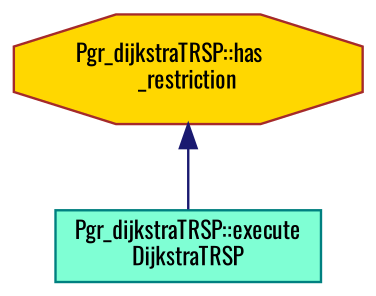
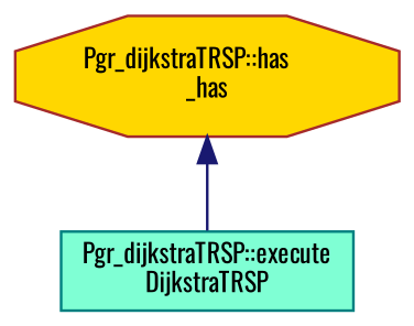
  digraph {
    rankdir=TB
    fontname=Oswald
    node [fontname=Oswald fontsize=10 style=filled]
-   n1 [color=brown fillcolor=gold fontcolor=black height=0.2 label="Pgr_dijkstraTRSP::has\l_restriction" shape=octagon width=0.4]
+   n1 [color=brown fillcolor=gold fontcolor=black height=0.2 label="Pgr_dijkstraTRSP::has\l_has" shape=octagon width=0.4]
    n2 [color=teal fillcolor=aquamarine height=0.2 label="Pgr_dijkstraTRSP::execute\lDijkstraTRSP" shape=box width=0.4]
    n1 -> n2 [color=midnightblue dir=back fontname=Oswald fontsize=10 labelfontname=Helvetica labelfontsize=10 style=solid]
  }
